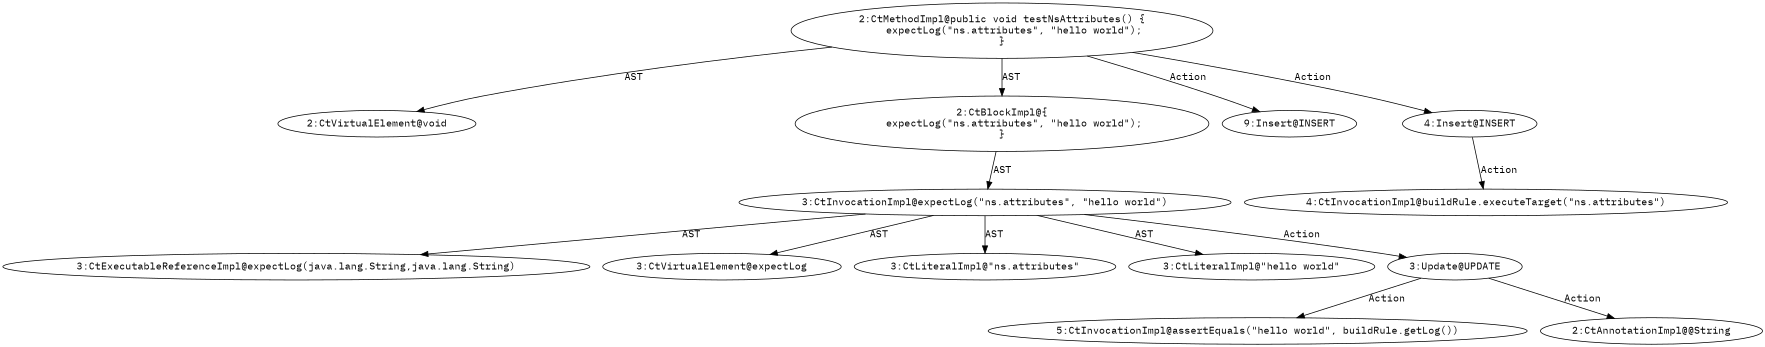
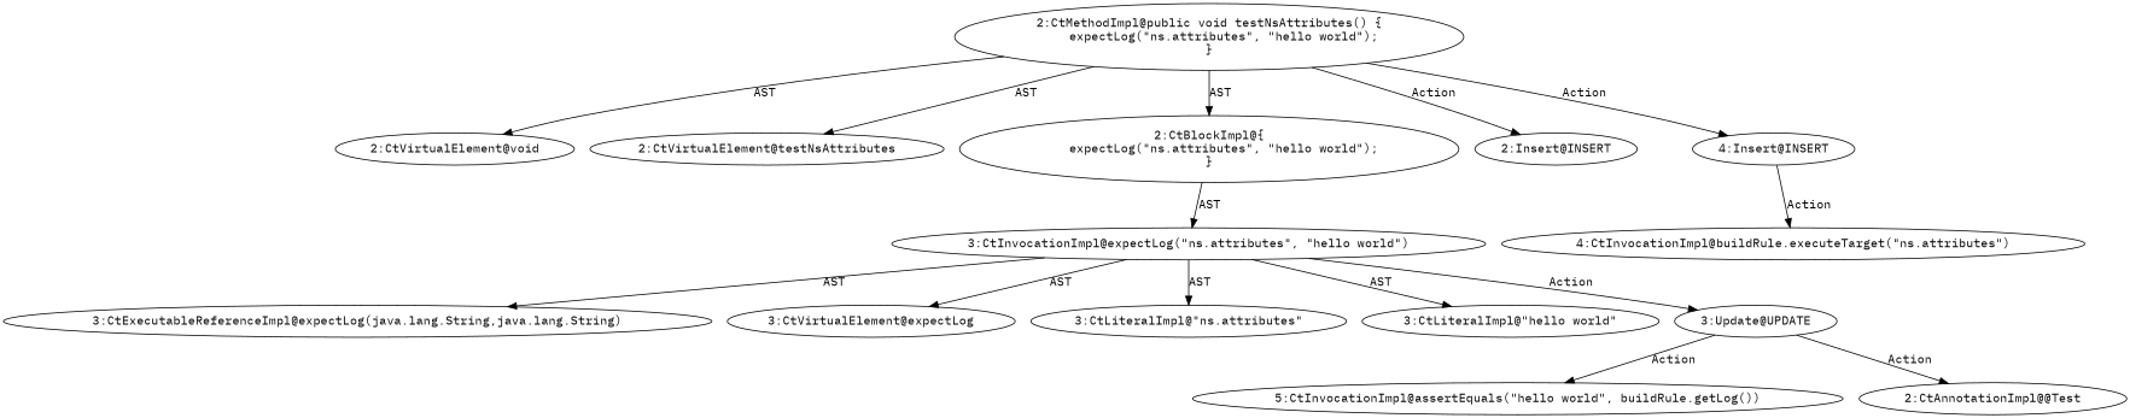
  digraph {
    fontname="IBM Plex Mono"
    node [fontname="IBM Plex Mono" shape=ellipse]
    edge [fontname="IBM Plex Mono"]
    n1 [label="2:CtVirtualElement@void"]
+   n2 [label="2:CtVirtualElement@testNsAttributes"]
    n3 [label="3:CtExecutableReferenceImpl@expectLog(java.lang.String,java.lang.String)"]
    n4 [label="3:CtVirtualElement@expectLog"]
    n5 [label="3:CtLiteralImpl@\"ns.attributes\""]
    n6 [label="3:CtLiteralImpl@\"hello world\""]
    n7 [label="3:CtInvocationImpl@expectLog(\"ns.attributes\", \"hello world\")"]
    n8 [label="3:Update@UPDATE"]
    n9 [label="5:CtInvocationImpl@assertEquals(\"hello world\", buildRule.getLog())"]
-   n10 [label="2:CtAnnotationImpl@@String"]
+   n10 [label="2:CtAnnotationImpl@@Test"]
    n11 [label="2:CtBlockImpl@\{\n    expectLog(\"ns.attributes\", \"hello world\");\n\}"]
    n12 [label="2:CtMethodImpl@public void testNsAttributes() \{\n    expectLog(\"ns.attributes\", \"hello world\");\n\}"]
-   n13 [label="9:Insert@INSERT"]
+   n13 [label="2:Insert@INSERT"]
    n14 [label="4:Insert@INSERT"]
    n15 [label="4:CtInvocationImpl@buildRule.executeTarget(\"ns.attributes\")"]
    n7 -> n3 [label=AST]
    n7 -> n4 [label=AST]
    n7 -> n5 [label=AST]
    n7 -> n6 [label=AST]
    n7 -> n8 [label=Action]
    n8 -> n9 [label=Action]
    n8 -> n10 [label=Action]
    n11 -> n7 [label=AST]
    n12 -> n1 [label=AST]
+   n12 -> n2 [label=AST]
    n12 -> n11 [label=AST]
    n12 -> n13 [label=Action]
    n12 -> n14 [label=Action]
    n14 -> n15 [label=Action]
  }
